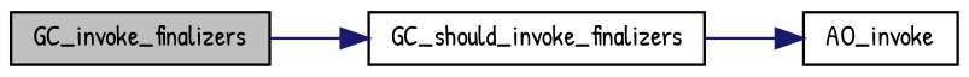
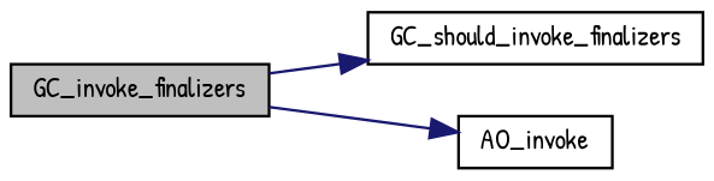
  digraph {
    fontname="Patrick Hand"
    rankdir=LR
    node [color=black fillcolor=white fontname="Patrick Hand" fontsize=10 shape=record style=filled]
    edge [color=midnightblue fontname="Patrick Hand" fontsize=10 labelfontname=Helvetica labelfontsize=10 style=solid]
    n1 [fillcolor=grey75 fontcolor=black height=0.2 label=GC_invoke_finalizers width=0.4]
    n2 [height=0.2 label=GC_should_invoke_finalizers width=0.4]
    n3 [height=0.2 label=AO_invoke width=0.4]
    n1 -> n2
-   n2 -> n3
+   n1 -> n3
  }
